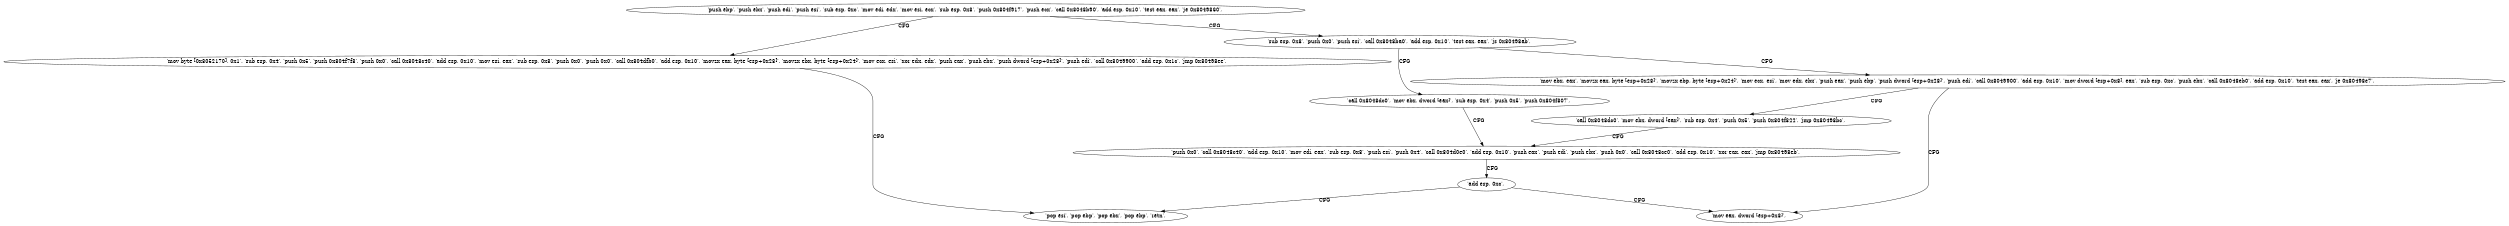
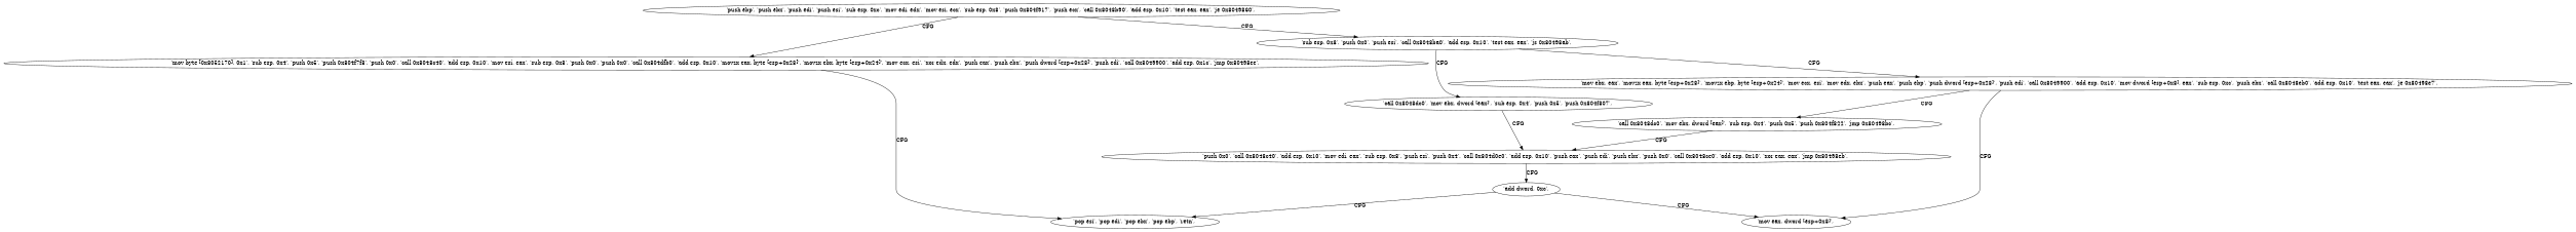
  digraph {
    n1 [label="'push ebp', 'push ebx', 'push edi', 'push esi', 'sub esp, 0xc', 'mov edi, edx', 'mov esi, ecx', 'sub esp, 0x8', 'push 0x804f917', 'push ecx', 'call 0x8048b90', 'add esp, 0x10', 'test eax, eax', 'je 0x8049860', "]
    n2 [label="'mov byte [0x8052170], 0x1', 'sub esp, 0x4', 'push 0x5', 'push 0x804f7f8', 'push 0x0', 'call 0x8048c40', 'add esp, 0x10', 'mov esi, eax', 'sub esp, 0x8', 'push 0x0', 'push 0x0', 'call 0x804dfb0', 'add esp, 0x10', 'movzx eax, byte [esp+0x28]', 'movzx ebx, byte [esp+0x24]', 'mov ecx, esi', 'xor edx, edx', 'push eax', 'push ebx', 'push dword [esp+0x28]', 'push edi', 'call 0x8049900', 'add esp, 0x1c', 'jmp 0x80498ee', "]
    n3 [label="'sub esp, 0x8', 'push 0x0', 'push esi', 'call 0x8048ba0', 'add esp, 0x10', 'test eax, eax', 'js 0x80498ab', "]
-   n4 [label="'pop esi', 'pop ebp', 'pop ebx', 'pop ebp', 'retn',"]
+   n4 [label="'pop esi', 'pop edi', 'pop ebx', 'pop ebp', 'retn', "]
    n5 [label="'call 0x8048dc0', 'mov ebx, dword [eax]', 'sub esp, 0x4', 'push 0x5', 'push 0x804f807', "]
    n6 [label="'mov ebx, eax', 'movzx eax, byte [esp+0x28]', 'movzx ebp, byte [esp+0x24]', 'mov ecx, esi', 'mov edx, ebx', 'push eax', 'push ebp', 'push dword [esp+0x28]', 'push edi', 'call 0x8049900', 'add esp, 0x10', 'mov dword [esp+0x8], eax', 'sub esp, 0xc', 'push ebx', 'call 0x8048eb0', 'add esp, 0x10', 'test eax, eax', 'je 0x80498e7', "]
    n7 [label="'push 0x0', 'call 0x8048c40', 'add esp, 0x10', 'mov edi, eax', 'sub esp, 0x8', 'push esi', 'push 0x4', 'call 0x804d0e0', 'add esp, 0x10', 'push eax', 'push edi', 'push ebx', 'push 0x0', 'call 0x8048ce0', 'add esp, 0x10', 'xor eax, eax', 'jmp 0x80498eb', "]
    n8 [label="'mov eax, dword [esp+0x8]', "]
    n9 [label="'call 0x8048dc0', 'mov ebx, dword [eax]', 'sub esp, 0x4', 'push 0x5', 'push 0x804f822', 'jmp 0x80498bc', "]
-   n10 [label="'add esp, 0xc', "]
+   n10 [label="'add dword, 0xc',"]
    n1 -> n2 [label=CFG]
    n1 -> n3 [label=CFG]
    n2 -> n4 [label=CFG]
    n3 -> n5 [label=CFG]
    n3 -> n6 [label=CFG]
    n5 -> n7 [label=CFG]
    n6 -> n8 [label=CFG]
    n6 -> n9 [label=CFG]
    n7 -> n10 [label=CFG]
    n9 -> n7 [label=CFG]
    n10 -> n4 [label=CFG]
    n10 -> n8 [label=CFG]
  }
